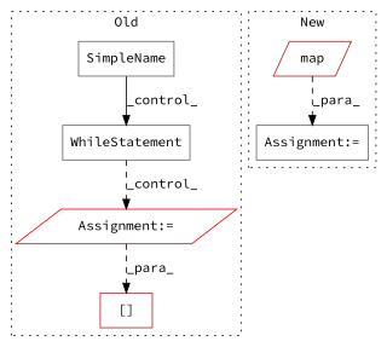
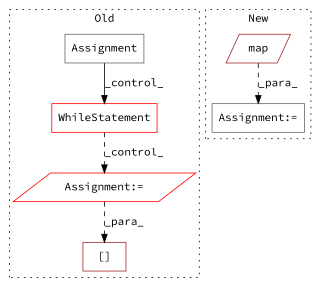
  digraph {
    fontname="Source Code Pro"
    node [a=7 color=red fontname="Source Code Pro" shape=box]
    edge [fontname="Source Code Pro" style=dashed]
-   n1 [a=61 color=gray40 l="7,2" label=WhileStatement s="2749,2815"]
+   n1 [a=61 l="7,2" label=WhileStatement s="2749,2815"]
    n2 [l=2 label="Assignment:=" s=2830 shape=parallelogram]
-   n3 [a=42 color=gray40 label=SimpleName]
+   n3 [a=42 color=gray40 label=Assignment]
    n4 [a=2 color=brown l="3,1" label="[]" s="2949,2967"]
    n5 [a=32 color=brown l="4,1" label=map s="3356,3509" shape=parallelogram]
    n6 [color=gray40 l=1 label="Assignment:=" s=3340]
    subgraph cluster_1 {
      label=Old
      style=dotted
      n1
      n2
      n3
      n4
    }
    subgraph cluster_2 {
      label=New
      style=dotted
      n5
      n6
    }
    n1 -> n2 [label=_control_]
    n2 -> n4 [label=_para_]
    n3 -> n1 [label=_control_ style=solid]
    n5 -> n6 [label=_para_]
  }
